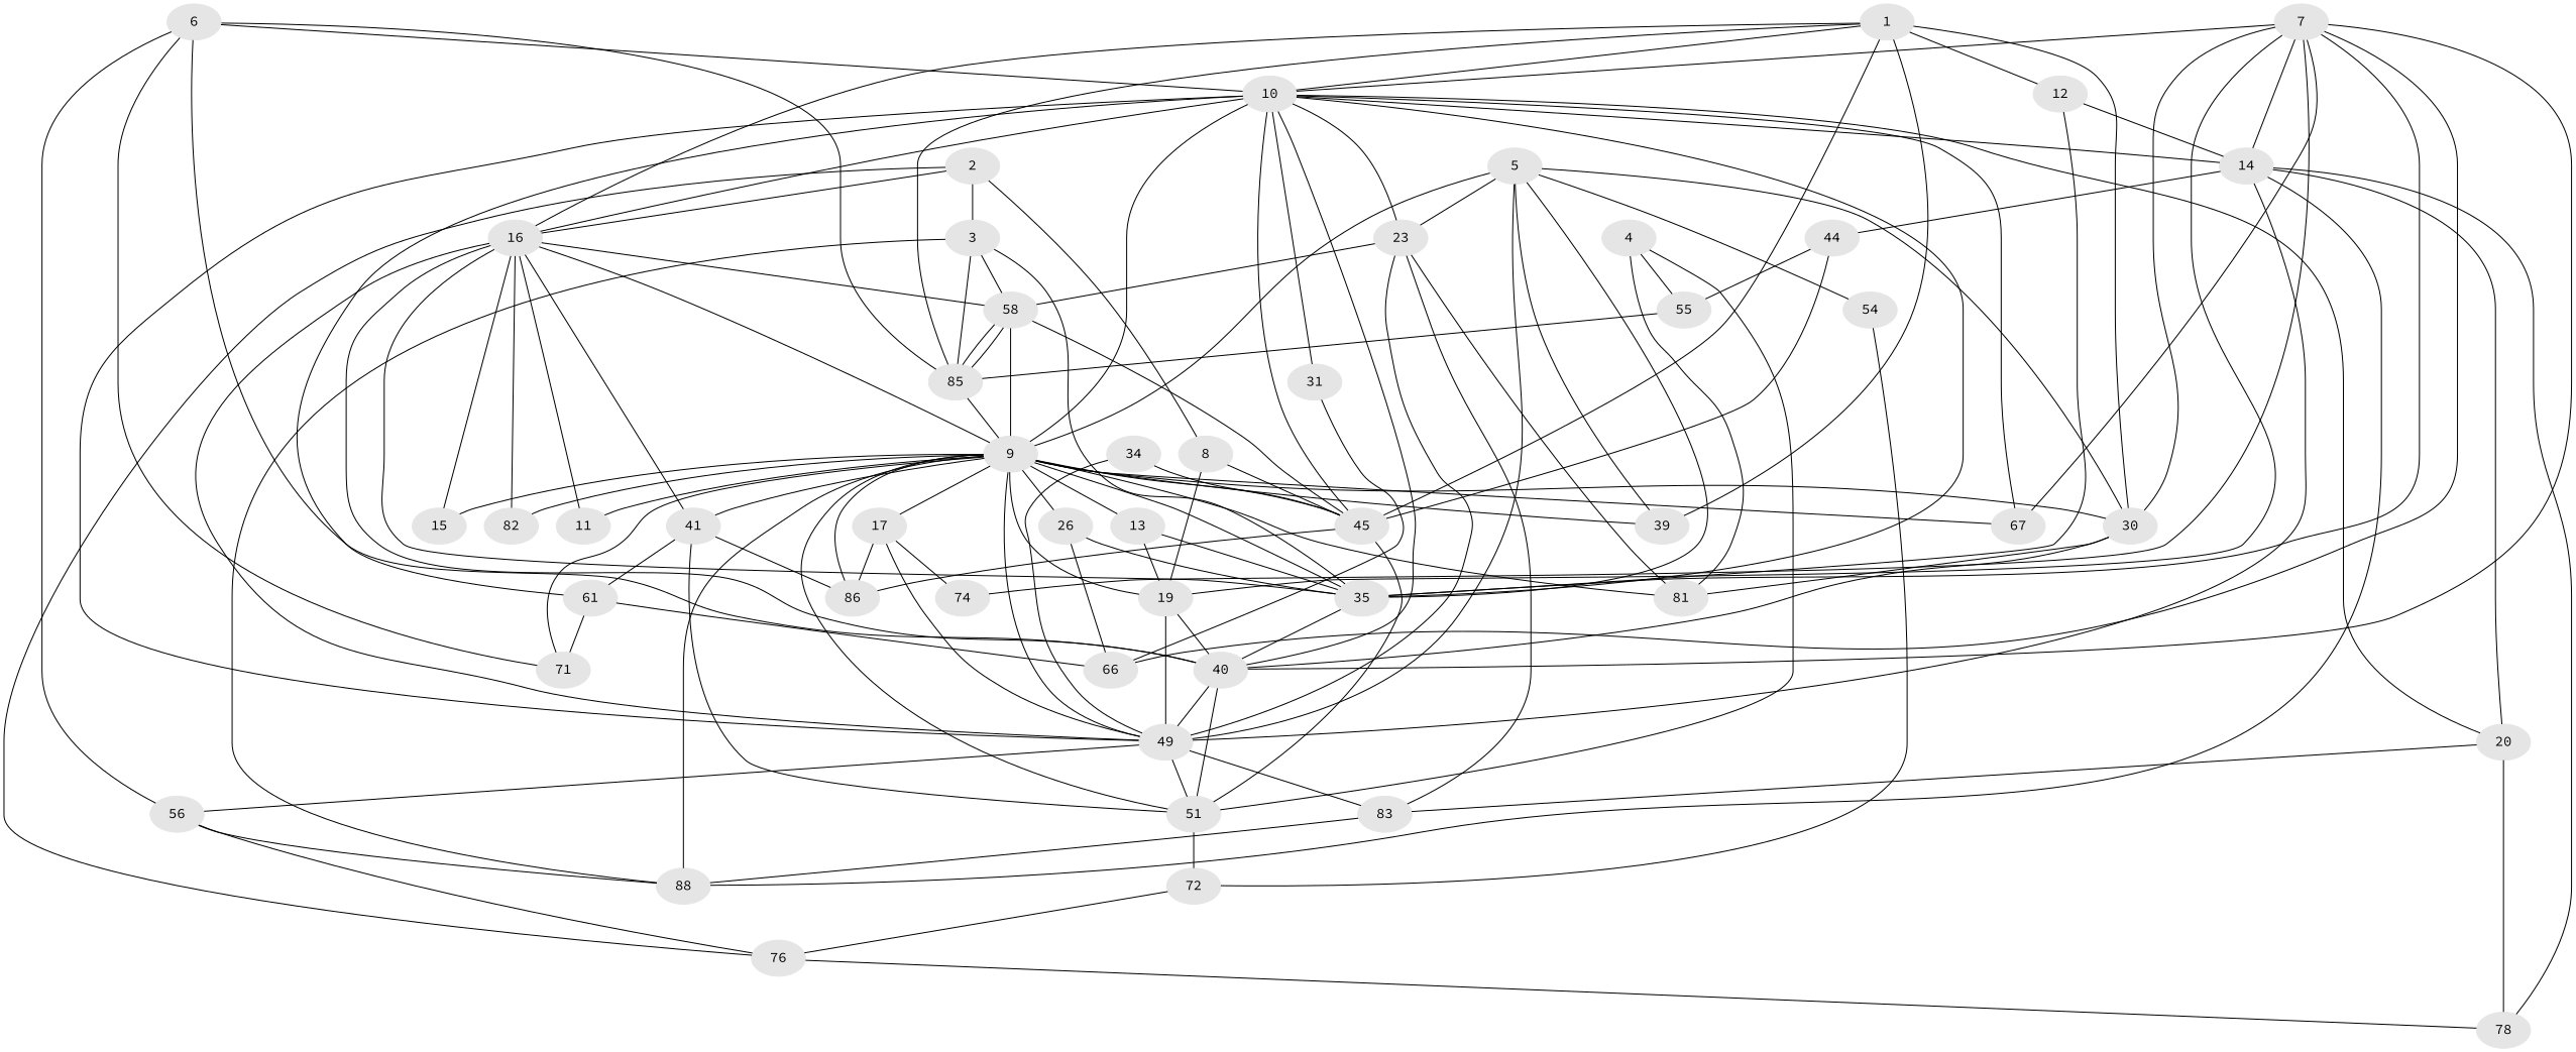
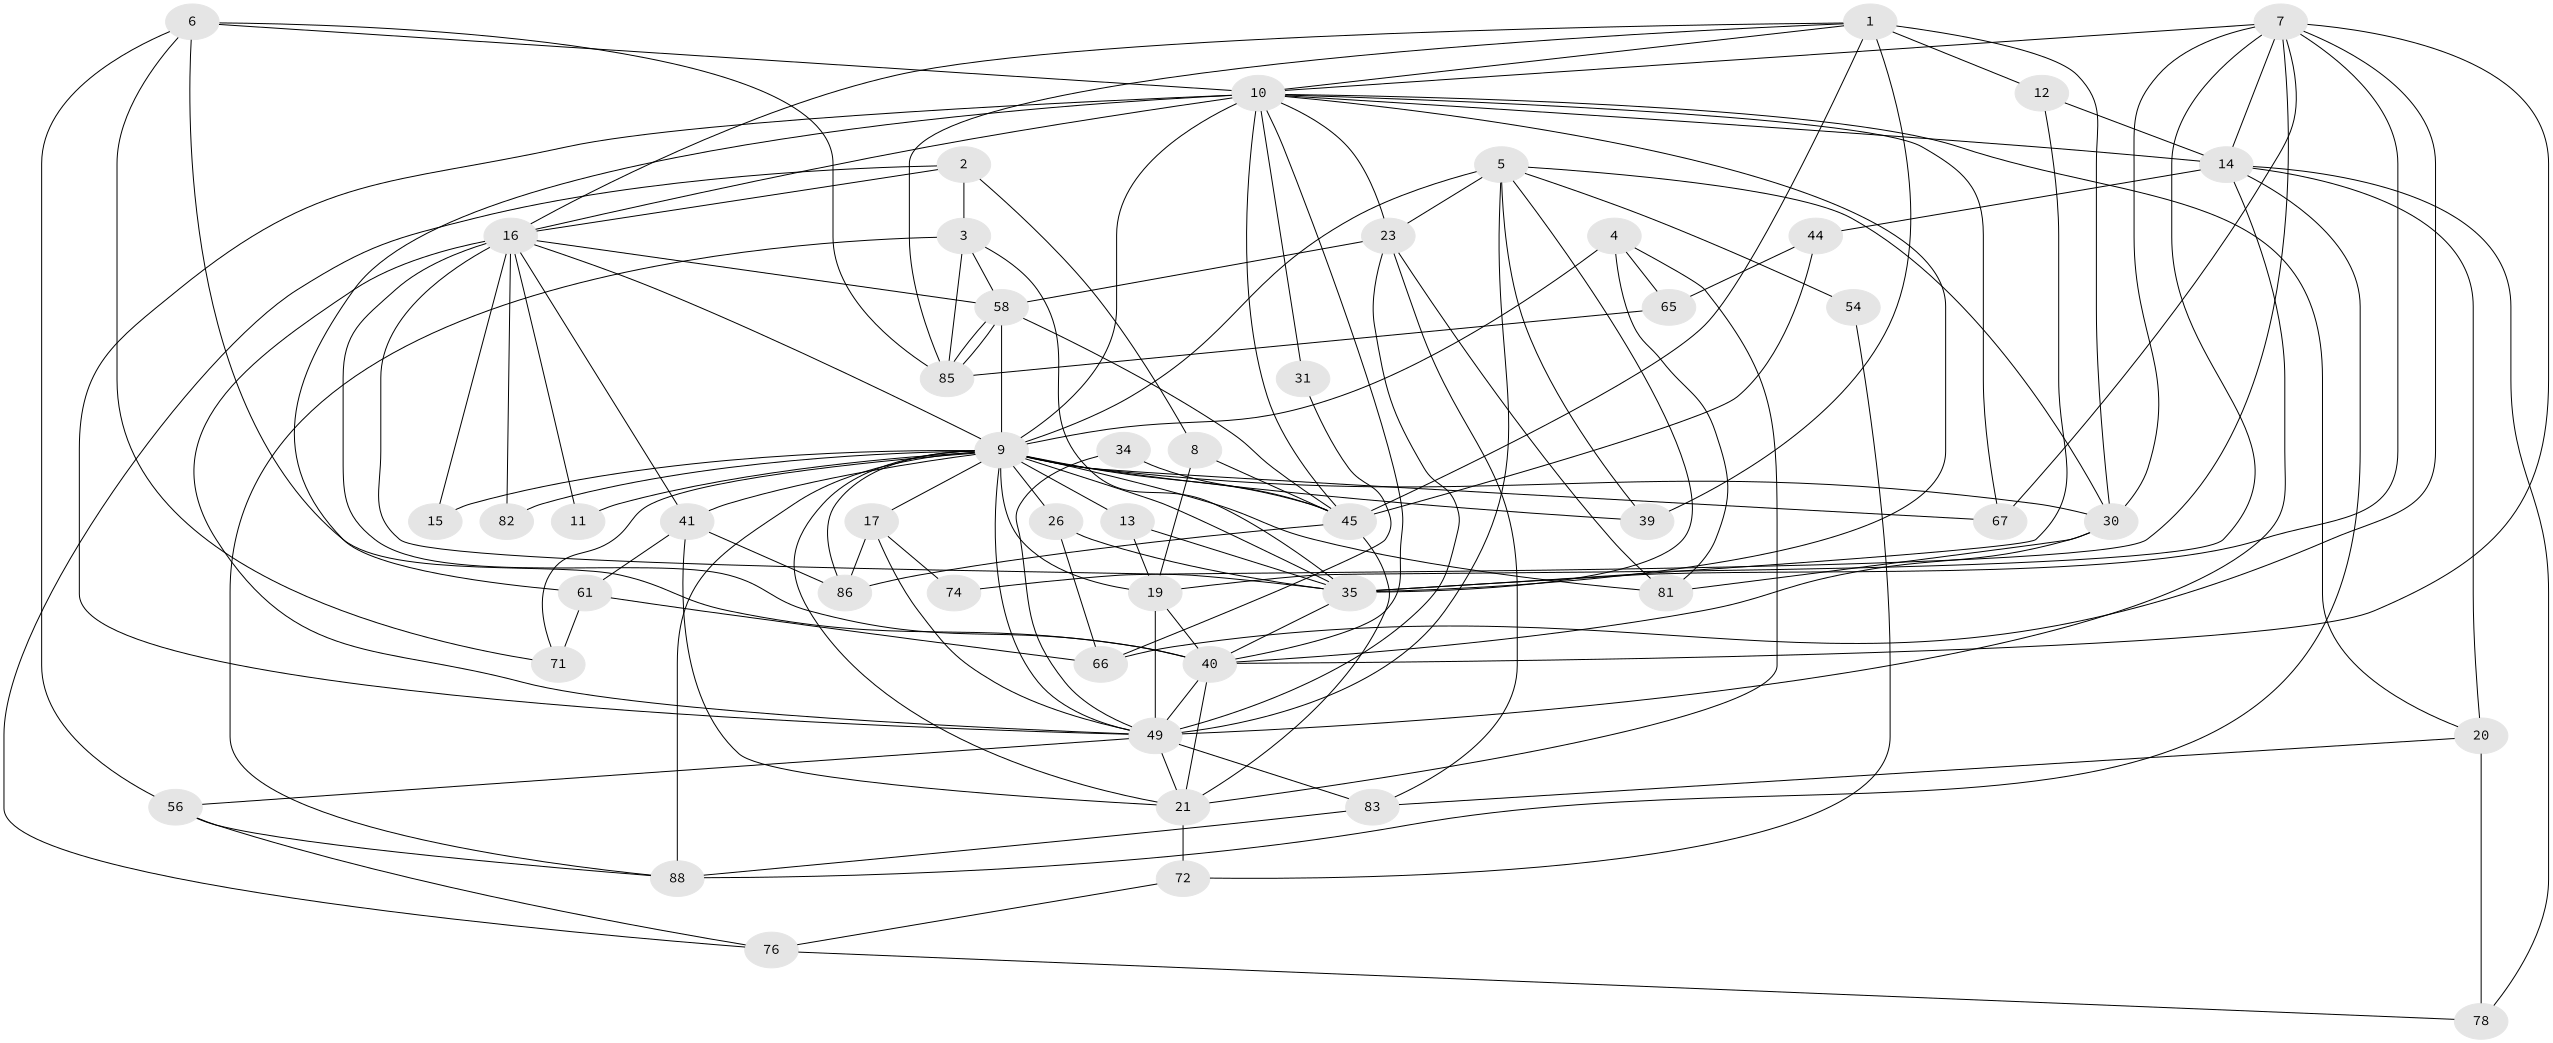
  graph {
    fontname="Source Code Pro"
    node [color=gray90 fontname="Source Code Pro" style=filled]
    edge [fontname="Source Code Pro"]
    1 [super="+37"]
    10 [super="+47+25+80"]
    12
    16 [super="+22+84"]
    30 [super="+42"]
    39
    45 [super="+48"]
    85
    35 [super="+46"]
    23 [super="+29"]
    49 [super="+53+62"]
    40 [super="+73+92"]
    14 [super="+43+28"]
    67
    20 [super="+95"]
    31 [super="+97"]
    61 [super="+75"]
    n18 [label=58]
    41 [super="+57"]
    82
    81
-   51 [super="+59"]
+   51 [super="+59" label=21]
    86
    3 [super="+93+50"]
    88
    2
    8
    76
    19 [super="+58+94"]
    78
    4 [super="+68"]
    9 [super="+18"]
-   65 [label=55]
+   65
    71
    11
    13
    15
    17
    26 [super="+87"]
    72
    5 [super="+99+32"]
    54
    83
    56
    6 [super="+91+69"]
    7 [super="+27+89"]
    66
    74
    44
    34
    1 -- 10
    1 -- 12
    1 -- 16
    1 -- 30
    1 -- 39
    1 -- 45
    1 -- 85
    10 -- 16
    10 -- 45
    10 -- 35
    10 -- 23
    10 -- 49
    10 -- 40
    10 -- 14
    10 -- 67
    10 -- 20
    10 -- 31
    10 -- 61
    12 -- 35
    12 -- 14
    16 -- 35
    16 -- 49
    16 -- 40
    16 -- n18
    16 -- 41
    16 -- 82
    30 -- 40
    30 -- 81
    45 -- 51
    45 -- 86
    35 -- 40
    23 -- 49
    23 -- n18
    23 -- 81
    23 -- 83
    49 -- 51
    49 -- 83
    49 -- 56
    40 -- 49
    40 -- 51
    14 -- 49
    14 -- 20
    14 -- 88
    14 -- 78
    14 -- 44
    20 -- 78
    20 -- 83
    31 -- 66
    61 -- 71 [weight=2]
    61 -- 66
    n18 -- 45
    n18 -- 85
    n18 -- 85
    41 -- 61
    41 -- 51
    41 -- 86
    51 -- 72
    3 -- 85
    3 -- 35
    3 -- n18
    3 -- 88
    2 -- 16
    2 -- 3
    2 -- 8
    2 -- 76
    8 -- 45
    8 -- 19
    76 -- 78
    19 -- 49 [weight=2]
    19 -- 40
    4 -- 81
    4 -- 51
-   85 -- 9 [weight=2]
+   4 -- 9 [weight=2]
    4 -- 65
    9 -- 10 [weight=3]
    9 -- 16
    9 -- 30 [weight=2]
    9 -- 39
    9 -- 45
    9 -- 35
    9 -- 49
    9 -- 67
    9 -- n18
    9 -- 41
    9 -- 82 [weight=2]
    9 -- 81
    9 -- 51
    9 -- 86 [weight=2]
    9 -- 88
    9 -- 19 [weight=2]
    9 -- 71
    9 -- 11 [weight=2]
    9 -- 13
    9 -- 15
    9 -- 17
    9 -- 26
    65 -- 85
    11 -- 16
    13 -- 35
    13 -- 19
    15 -- 16
    17 -- 49
    17 -- 86
    17 -- 74
    26 -- 35
    26 -- 66 [weight=2]
    72 -- 76
    5 -- 30
    5 -- 39
    5 -- 35
    5 -- 23
    5 -- 49
    5 -- 9
    5 -- 54
    54 -- 72
    83 -- 88
    56 -- 88
    56 -- 76
    6 -- 10
    6 -- 85
    6 -- 40
    6 -- 71
    6 -- 56
    7 -- 10
    7 -- 30
    7 -- 35
    7 -- 40
    7 -- 14
    7 -- 67
    7 -- 19
    7 -- 66
    7 -- 74
    44 -- 45
    44 -- 65
    34 -- 45
    34 -- 49
  }
